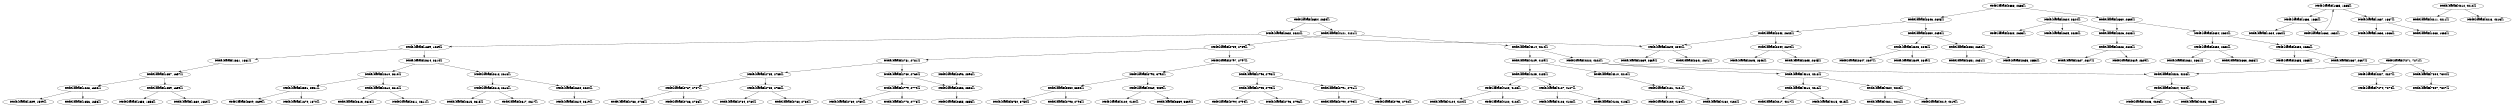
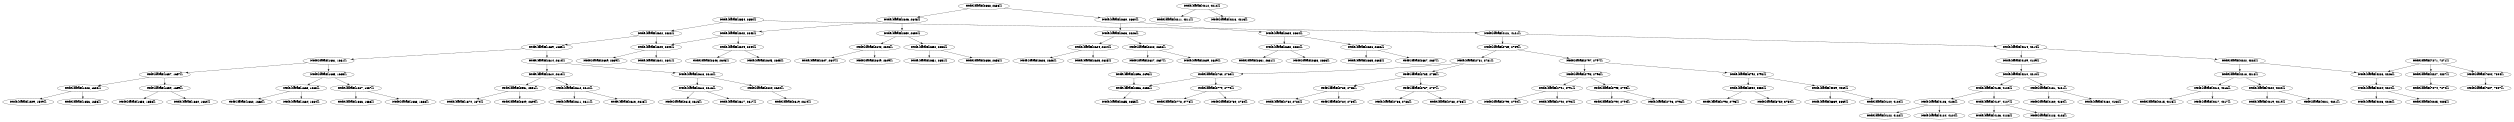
  digraph {
    n1 [label="Node{data=[2654, 2654]}"]
    n2 [label="Node{data=[2622, 2622]}"]
    n3 [label="Node{data=[4121, 4121]}"]
    n4 [label="Node{data=[1669, 1669]}"]
    n5 [label="Node{data=[2640, 2640]}"]
    n6 [label="Node{data=[2789, 2789]}"]
    n7 [label="Node{data=[4214, 4214]}"]
    n8 [label="Node{data=[1661, 1661]}"]
    n9 [label="Node{data=[2614, 2614]}"]
    n10 [label="Node{data=[2638, 2638]}"]
    n11 [label="Node{data=[2630, 2630]}"]
    n12 [label="Node{data=[2646, 2646]}"]
    n13 [label="Node{data=[1657, 1657]}"]
    n14 [label="Node{data=[1665, 1665]}"]
    n15 [label="Node{data=[2610, 2610]}"]
    n16 [label="Node{data=[2618, 2618]}"]
    n17 [label="Node{data=[1628, 1628]}"]
    n18 [label="Node{data=[1659, 1659]}"]
    n19 [label="Node{data=[1663, 1663]}"]
    n20 [label="Node{data=[1667, 1667]}"]
    n21 [label="Node{data=[1509, 1509]}"]
    n22 [label="Node{data=[1656, 1656]}"]
    n23 [label="Node{data=[1658, 1658]}"]
    n24 [label="Node{data=[1660, 1660]}"]
    n25 [label="Node{data=[1662, 1662]}"]
    n26 [label="Node{data=[1664, 1664]}"]
    n27 [label="Node{data=[1666, 1666]}"]
    n28 [label="Node{data=[1668, 1668]}"]
    n29 [label="Node{data=[2551, 2551]}"]
    n30 [label="Node{data=[2612, 2612]}"]
    n31 [label="Node{data=[2616, 2616]}"]
    n32 [label="Node{data=[2620, 2620]}"]
    n33 [label="Node{data=[1670, 1670]}"]
    n34 [label="Node{data=[2609, 2609]}"]
    n35 [label="Node{data=[2611, 2611]}"]
    n36 [label="Node{data=[2613, 2613]}"]
    n37 [label="Node{data=[2615, 2615]}"]
    n38 [label="Node{data=[2617, 2617]}"]
    n39 [label="Node{data=[2619, 2619]}"]
    n40 [label="Node{data=[2626, 2626]}"]
    n41 [label="Node{data=[2634, 2634]}"]
    n42 [label="Node{data=[2642, 2642]}"]
    n43 [label="Node{data=[2650, 2650]}"]
    n44 [label="Node{data=[2624, 2624]}"]
    n45 [label="Node{data=[2628, 2628]}"]
    n46 [label="Node{data=[2632, 2632]}"]
    n47 [label="Node{data=[2636, 2636]}"]
    n48 [label="Node{data=[2623, 2623]}"]
    n49 [label="Node{data=[2625, 2625]}"]
    n50 [label="Node{data=[2627, 2627]}"]
    n51 [label="Node{data=[2629, 2629]}"]
    n52 [label="Node{data=[2631, 2631]}"]
    n53 [label="Node{data=[2633, 2633]}"]
    n54 [label="Node{data=[2635, 2635]}"]
    n55 [label="Node{data=[2637, 2637]}"]
    n56 [label="Node{data=[2644, 2644]}"]
    n57 [label="Node{data=[2648, 2648]}"]
    n58 [label="Node{data=[2652, 2652]}"]
    n59 [label="Node{data=[2639, 2639]}"]
    n60 [label="Node{data=[2641, 2641]}"]
    n61 [label="Node{data=[2643, 2643]}"]
    n62 [label="Node{data=[2645, 2645]}"]
    n63 [label="Node{data=[2647, 2647]}"]
    n64 [label="Node{data=[2649, 2649]}"]
    n65 [label="Node{data=[2651, 2651]}"]
    n66 [label="Node{data=[2653, 2653]}"]
    n67 [label="Node{data=[2781, 2781]}"]
    n68 [label="Node{data=[2797, 2797]}"]
    n69 [label="Node{data=[4129, 4129]}"]
    n70 [label="Node{data=[4222, 4222]}"]
    n71 [label="Node{data=[2760, 2760]}"]
    n72 [label="Node{data=[2785, 2785]}"]
    n73 [label="Node{data=[2793, 2793]}"]
    n74 [label="Node{data=[3792, 3792]}"]
    n75 [label="Node{data=[2656, 2656]}"]
    n76 [label="Node{data=[2779, 2779]}"]
    n77 [label="Node{data=[2783, 2783]}"]
    n78 [label="Node{data=[2787, 2787]}"]
    n79 [label="Node{data=[2655, 2655]}"]
    n80 [label="Node{data=[2778, 2778]}"]
    n81 [label="Node{data=[2780, 2780]}"]
    n82 [label="Node{data=[2696, 2696]}"]
    n83 [label="Node{data=[2782, 2782]}"]
    n84 [label="Node{data=[2784, 2784]}"]
    n85 [label="Node{data=[2786, 2786]}"]
    n86 [label="Node{data=[2788, 2788]}"]
    n87 [label="Node{data=[2791, 2791]}"]
    n88 [label="Node{data=[2795, 2795]}"]
    n89 [label="Node{data=[3350, 3350]}"]
    n90 [label="Node{data=[4069, 4069]}"]
    n91 [label="Node{data=[2790, 2790]}"]
    n92 [label="Node{data=[2792, 2792]}"]
    n93 [label="Node{data=[2794, 2794]}"]
    n94 [label="Node{data=[2796, 2796]}"]
    n95 [label="Node{data=[2798, 2798]}"]
    n96 [label="Node{data=[3750, 3750]}"]
    n97 [label="Node{data=[3839, 3839]}"]
    n98 [label="Node{data=[4120, 4120]}"]
    n99 [label="Node{data=[4125, 4125]}"]
    n100 [label="Node{data=[4210, 4210]}"]
    n101 [label="Node{data=[4218, 4218]}"]
    n102 [label="Node{data=[4226, 4226]}"]
    n103 [label="Node{data=[4123, 4123]}"]
    n104 [label="Node{data=[4127, 4127]}"]
    n105 [label="Node{data=[4131, 4131]}"]
    n106 [label="Node{data=[4122, 4122]}"]
    n107 [label="Node{data=[4124, 4124]}"]
    n108 [label="Node{data=[4126, 4126]}"]
    n109 [label="Node{data=[4128, 4128]}"]
    n110 [label="Node{data=[4130, 4130]}"]
    n111 [label="Node{data=[4132, 4132]}"]
    n112 [label="Node{data=[4212, 4212]}"]
    n113 [label="Node{data=[4211, 4211]}"]
    n114 [label="Node{data=[4213, 4213]}"]
    n115 [label="Node{data=[4216, 4216]}"]
    n116 [label="Node{data=[4220, 4220]}"]
    n117 [label="Node{data=[4224, 4224]}"]
    n118 [label="Node{data=[4215, 4215]}"]
    n119 [label="Node{data=[4217, 4217]}"]
    n120 [label="Node{data=[4219, 4219]}"]
    n121 [label="Node{data=[4221, 4221]}"]
    n122 [label="Node{data=[4223, 4223]}"]
    n123 [label="Node{data=[4225, 4225]}"]
    n124 [label="Node{data=[7271, 7271]}"]
    n125 [label="Node{data=[4227, 4227]}"]
    n126 [label="Node{data=[7304, 7304]}"]
    n127 [label="Node{data=[7274, 7274]}"]
    n128 [label="Node{data=[7307, 7307]}"]
    n1 -> n2
    n1 -> n3
    n2 -> n4
    n2 -> n5
    n3 -> n6
    n3 -> n7
    n4 -> n8
    n4 -> n9
    n5 -> n59
    n5 -> n60
    n6 -> n67
    n6 -> n68
    n7 -> n69
    n7 -> n70
    n8 -> n13
-   n25 -> n14
+   n8 -> n14
    n9 -> n15
    n9 -> n16
    n10 -> n11
    n10 -> n12
    n11 -> n40
    n11 -> n41
    n12 -> n42
    n12 -> n43
    n13 -> n17
    n13 -> n18
    n14 -> n19
    n14 -> n20
    n15 -> n29
    n15 -> n30
    n16 -> n31
    n16 -> n32
    n17 -> n21
    n17 -> n22
    n18 -> n23
    n18 -> n24
    n19 -> n25
    n19 -> n26
    n20 -> n27
    n20 -> n28
    n29 -> n33
    n29 -> n34
    n30 -> n35
    n30 -> n36
    n31 -> n37
    n31 -> n38
    n32 -> n39
-   n44 -> n40
+   n40 -> n44
    n40 -> n45
    n41 -> n46
    n41 -> n47
    n42 -> n5
    n42 -> n56
    n43 -> n57
    n43 -> n58
    n44 -> n48
    n44 -> n49
    n45 -> n50
    n45 -> n51
    n46 -> n52
    n46 -> n53
    n47 -> n54
    n47 -> n55
    n56 -> n61
    n56 -> n62
    n57 -> n63
    n57 -> n64
    n58 -> n65
    n58 -> n66
    n67 -> n71
    n67 -> n72
    n68 -> n73
    n68 -> n74
-   n69 -> n99
+   n100 -> n99
    n69 -> n100
    n70 -> n101
    n70 -> n102
    n71 -> n75
    n71 -> n76
    n72 -> n77
    n72 -> n78
    n73 -> n87
    n73 -> n88
    n74 -> n89
    n74 -> n90
    n75 -> n79
    n76 -> n80
    n76 -> n81
    n77 -> n83
    n77 -> n84
    n78 -> n85
    n78 -> n86
    n82 -> n75
    n87 -> n91
    n87 -> n92
    n88 -> n93
    n88 -> n94
    n89 -> n95
    n89 -> n96
    n90 -> n97
    n90 -> n98
    n99 -> n103
    n99 -> n104
    n100 -> n105
    n101 -> n115
    n101 -> n116
    n102 -> n117
    n103 -> n106
    n103 -> n107
    n104 -> n108
    n104 -> n109
    n105 -> n110
    n105 -> n111
    n112 -> n113
    n112 -> n114
    n115 -> n118
    n115 -> n119
    n116 -> n120
    n116 -> n121
    n117 -> n122
    n117 -> n123
    n124 -> n102
    n124 -> n125
    n124 -> n126
    n125 -> n127
    n126 -> n128
  }
